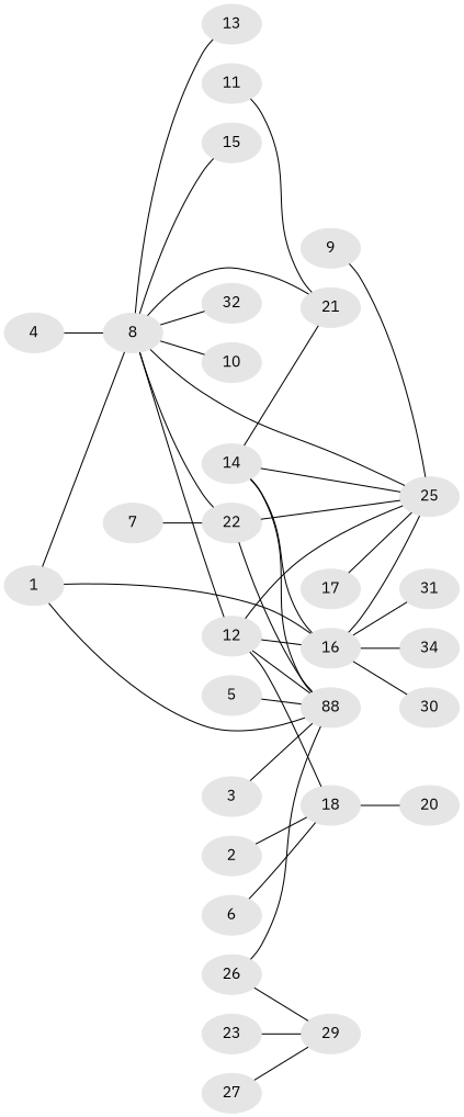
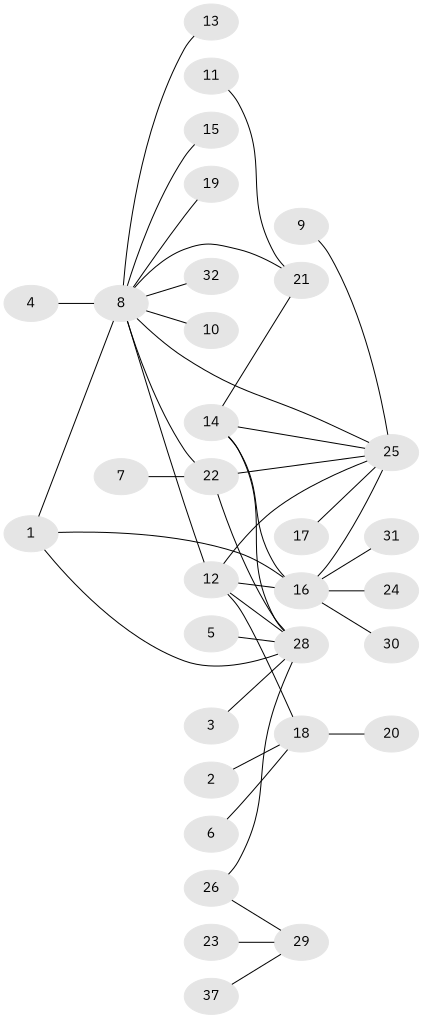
  graph {
    fontname="IBM Plex Sans"
    rankdir=LR
    node [color=gray90 fontname="IBM Plex Sans" style=filled]
    edge [fontname="IBM Plex Sans" weight=1.0]
    1
    8
    16
-   28 [label=88]
+   28
    22
    10
    12
    13
    15
+   19
    21
    25
    32
-   24 [label=34]
+   24
    30
    31
    2
    18
    20
    3
    4
    5
    6
    7
    9
    11
    14
    17
    23
    29
    26
-   27
+   27 [label=37]
    1 -- 8
    1 -- 16 [weight=2.0]
    1 -- 28
    8 -- 22
    8 -- 10
    8 -- 12
    8 -- 13
    8 -- 15
+   8 -- 19
    8 -- 21
    8 -- 25
    8 -- 32
    16 -- 25
    16 -- 24
    16 -- 30
    16 -- 31
    22 -- 28
    22 -- 25 [weight=2.0]
    12 -- 16
    12 -- 28 [weight=2.0]
    12 -- 25
    12 -- 18 [weight=2.0]
    2 -- 18
    18 -- 20
    3 -- 28
    4 -- 8
    5 -- 28
    6 -- 18
    7 -- 22
    9 -- 25
    11 -- 21
    14 -- 16
    14 -- 28
    14 -- 21
    14 -- 25
    17 -- 25
    23 -- 29
    26 -- 28
    26 -- 29
    27 -- 29
  }
